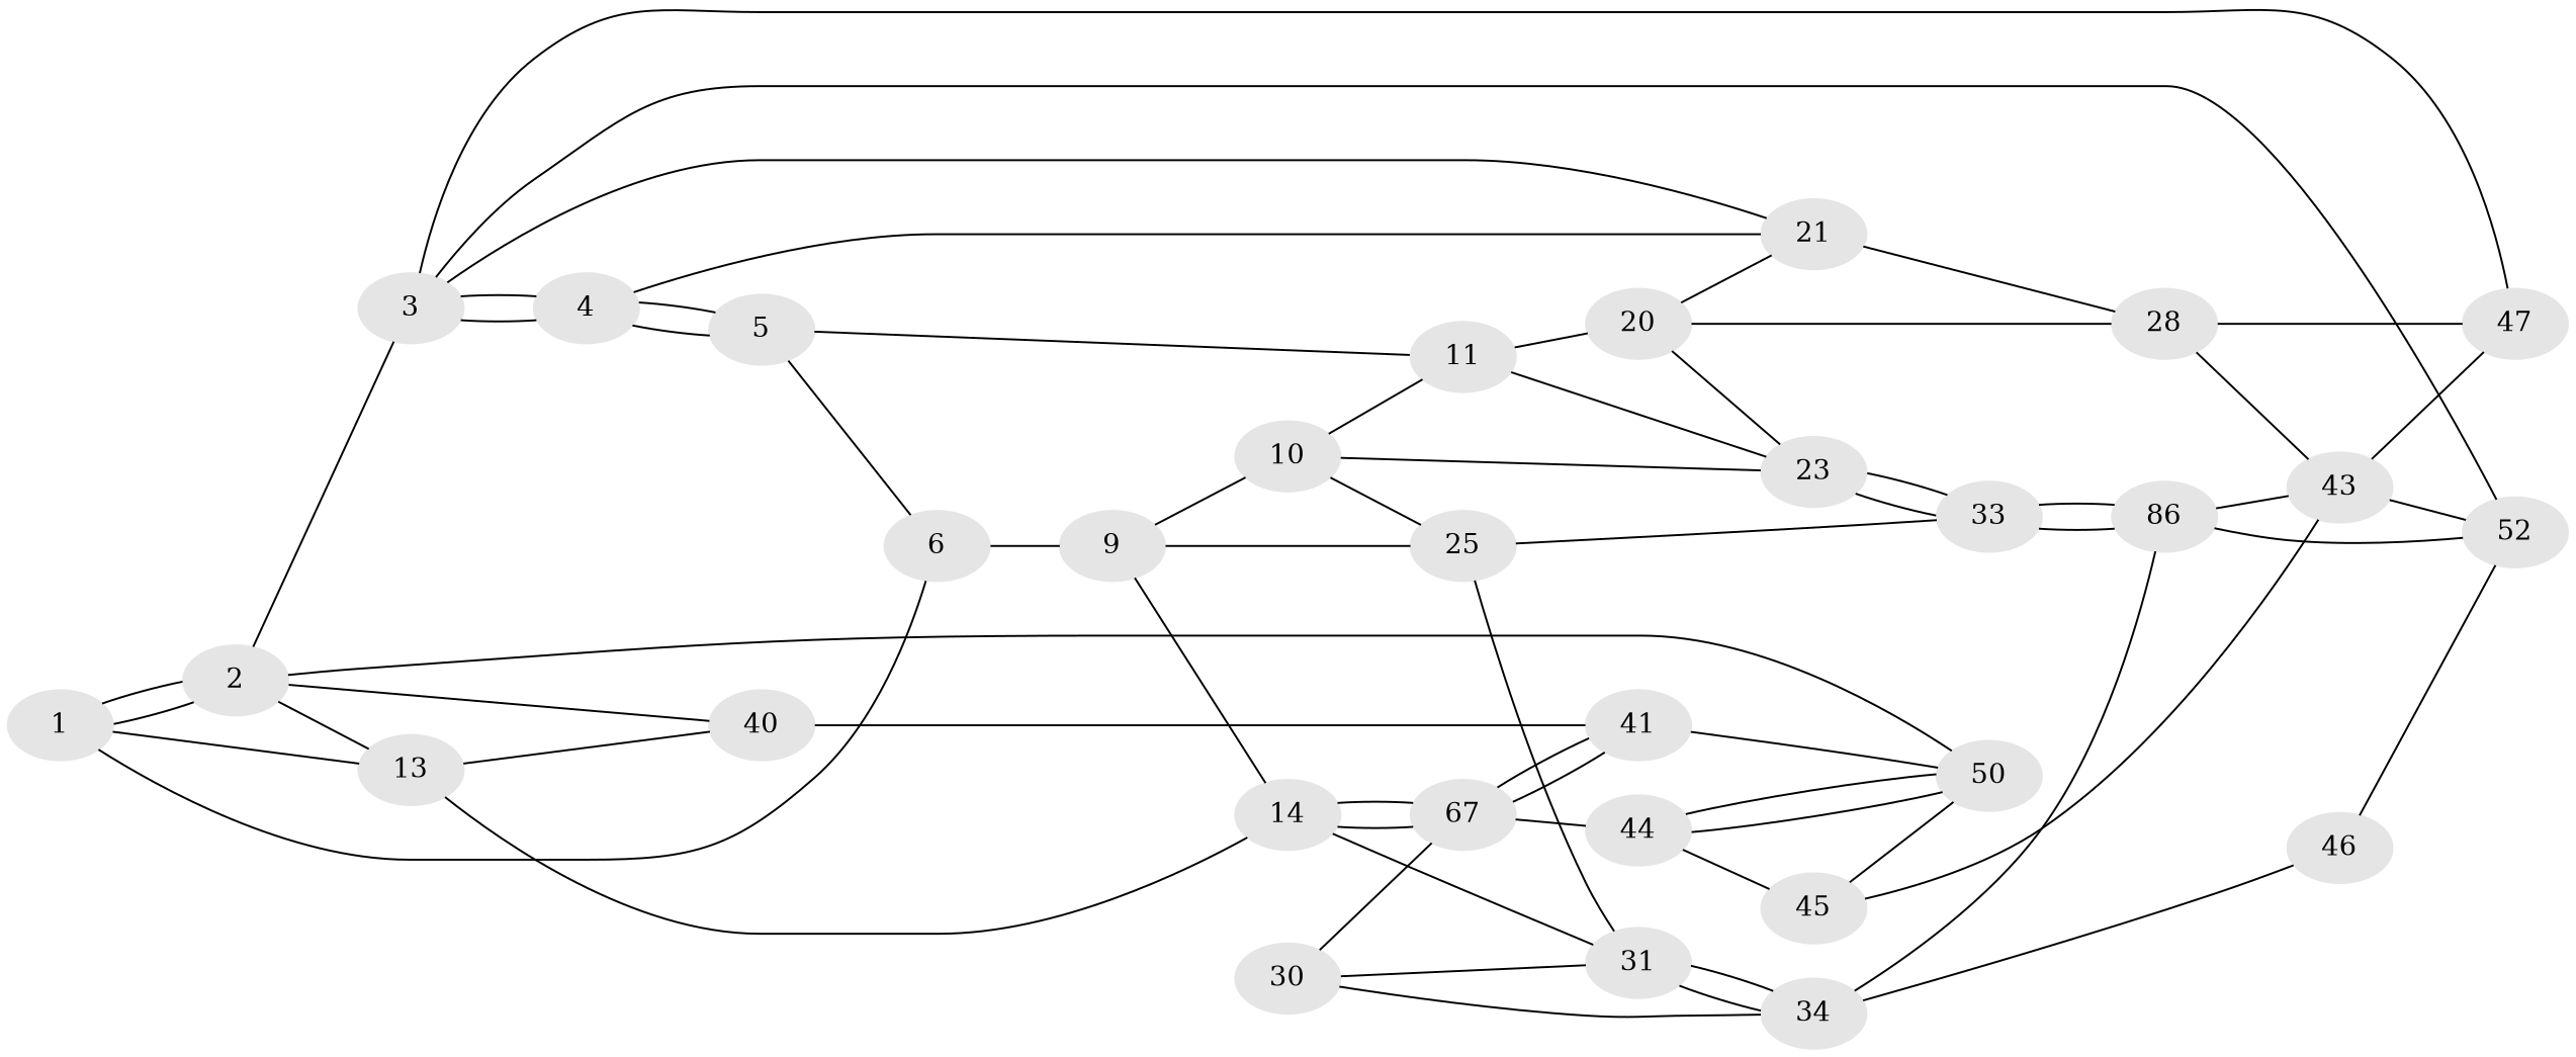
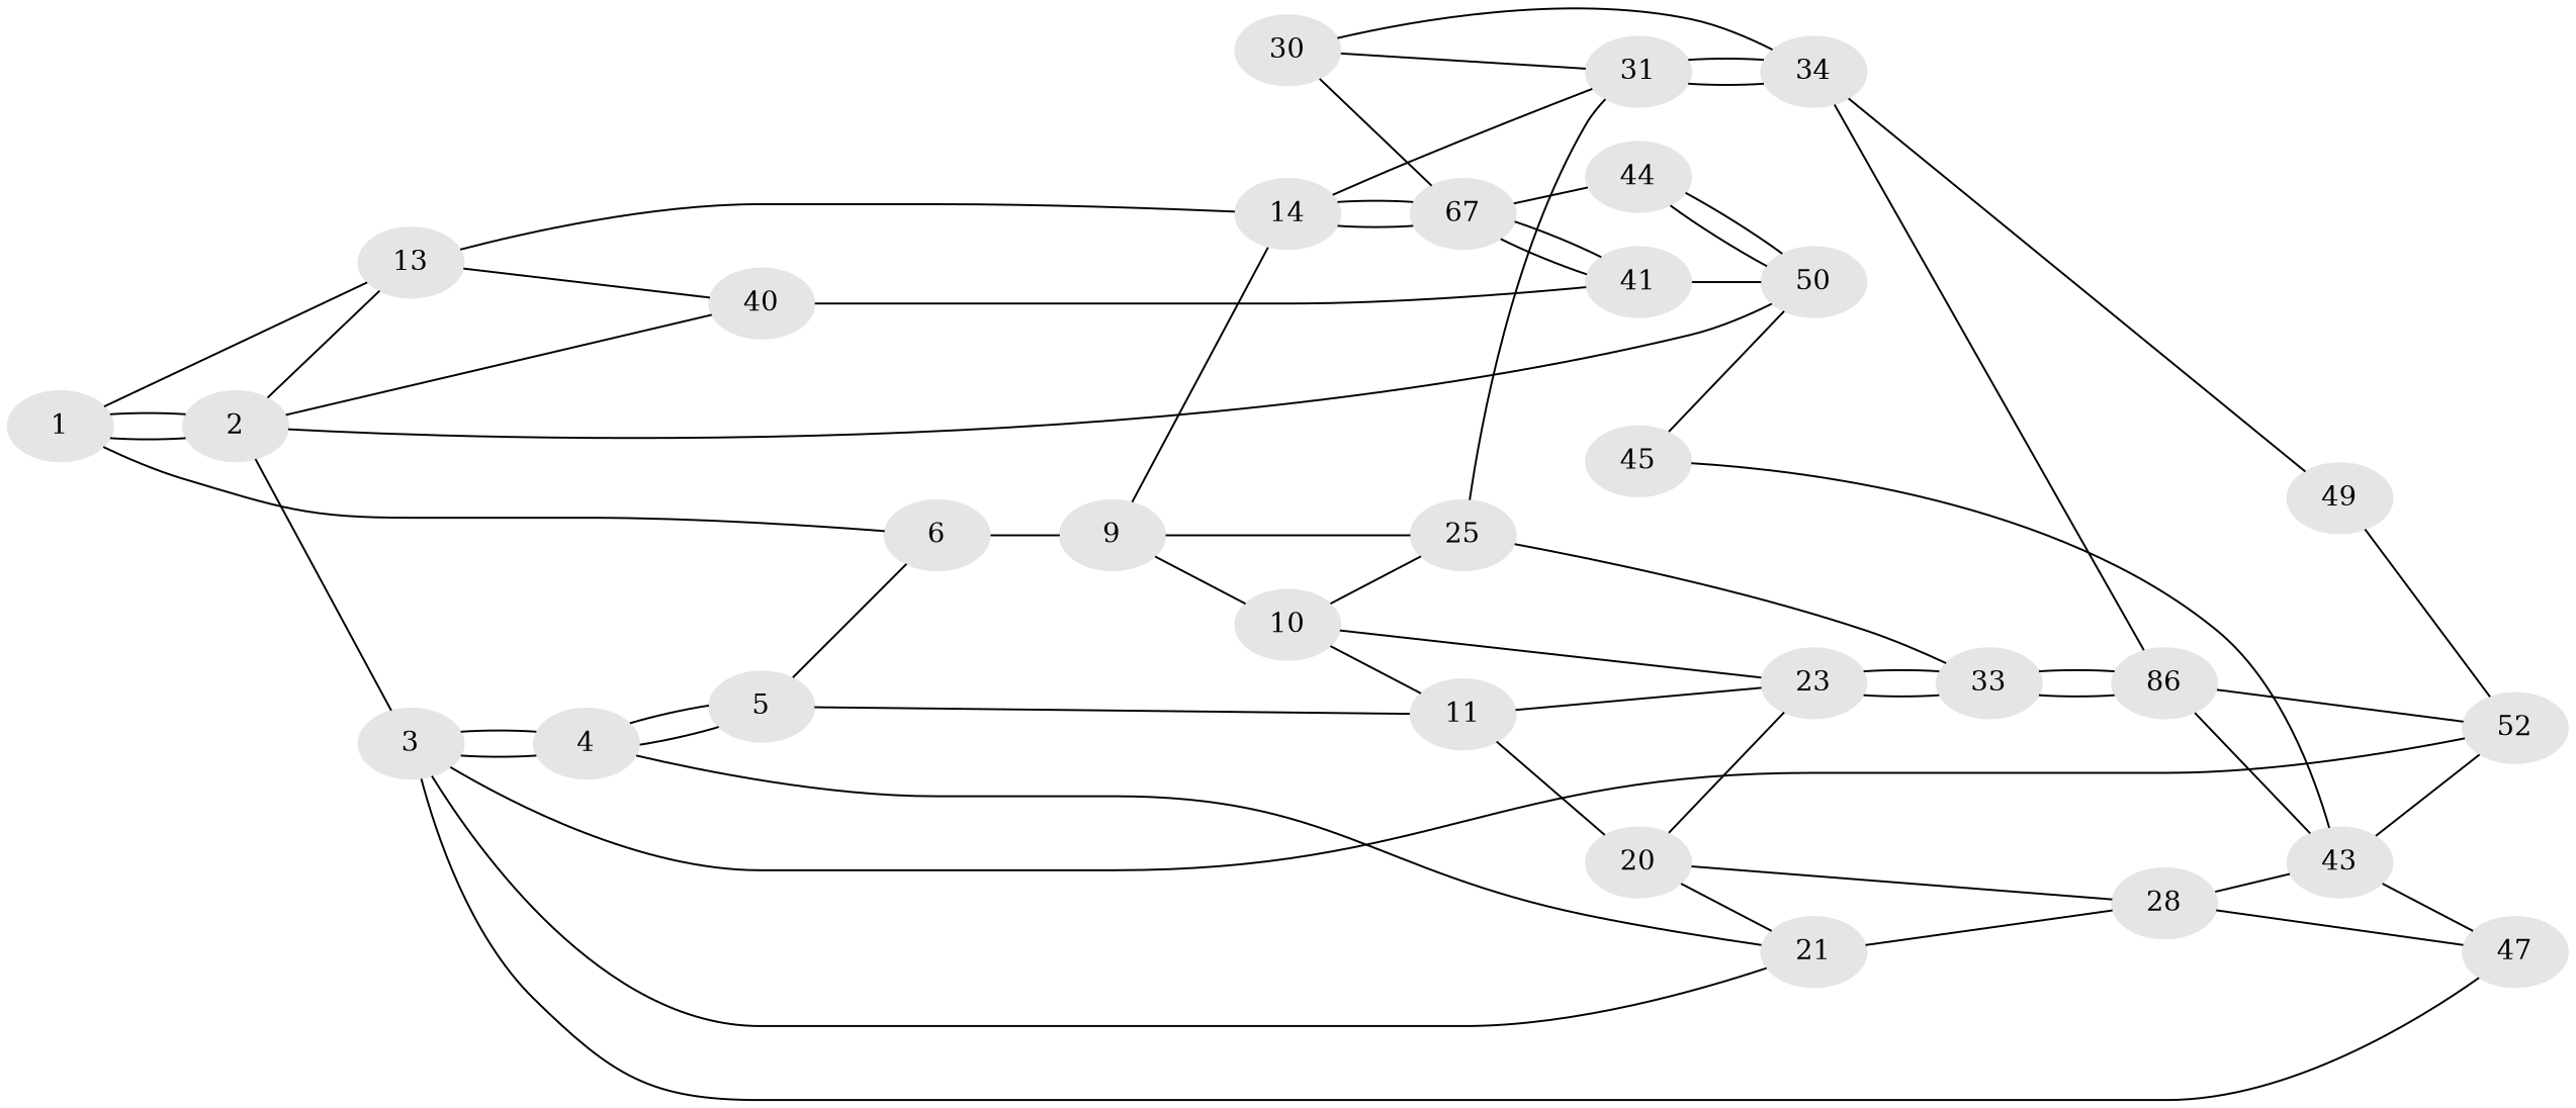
  graph {
    rankdir=LR
    node [color=gray90 style=filled]
    1 [super="+7"]
    2 [super="+53"]
    6 [super="+8"]
    13 [super="+17"]
    3 [super="+48"]
    40 [super="+54"]
    50 [super="+58"]
    9 [super="+16"]
    14 [super="+15"]
    4 [super="+18"]
    21 [super="+26"]
    47
    52 [super="+57"]
    41 [super="+49"]
    5 [super="+12"]
    28 [super="+29"]
    11 [super="+19"]
    23 [super="+24"]
    20 [super="+27"]
    10 [super="+22"]
    25 [super="+32"]
    n22 [label=67 super="+38"]
    31
    33
    30 [super="+39"]
    34 [super="+35"]
    44
    43 [super="+55"]
    n29 [label=86 super="+42"]
-   46 [super="+51"]
+   46 [super="+51" label=49]
    45 [super="+56"]
    1 -- 2
    1 -- 2
    1 -- 6
    1 -- 13
    2 -- 13
    2 -- 3 [weight=2]
    2 -- 40
    2 -- 50
    6 -- 9
    13 -- 40
    13 -- 14
    3 -- 4
    3 -- 4
    3 -- 21
    3 -- 47
    3 -- 52
    40 -- 41 [weight=2]
    9 -- 14
    9 -- 10
    9 -- 25
    14 -- n22
    14 -- n22
    14 -- 31
    4 -- 21
    4 -- 5
    4 -- 5
    21 -- 28
    41 -- 50
    5 -- 6
    5 -- 11
    28 -- 47
    28 -- 43
    11 -- 23
    11 -- 20
    23 -- 33
    23 -- 33
    20 -- 21
    20 -- 28
    20 -- 23
    10 -- 11
    10 -- 23
    10 -- 25
    25 -- 31
    25 -- 33
    n22 -- 41
    n22 -- 41
    n22 -- 44
    31 -- 34
    31 -- 34
    33 -- n29
    33 -- n29
    30 -- n22
    30 -- 31
    30 -- 34
    34 -- n29
    34 -- 46
    44 -- 50
    44 -- 50
-   44 -- 45
    43 -- 47
    43 -- 52
    n29 -- 52
    n29 -- 43
    46 -- 52
    45 -- 50
    45 -- 43 [weight=2]
  }
